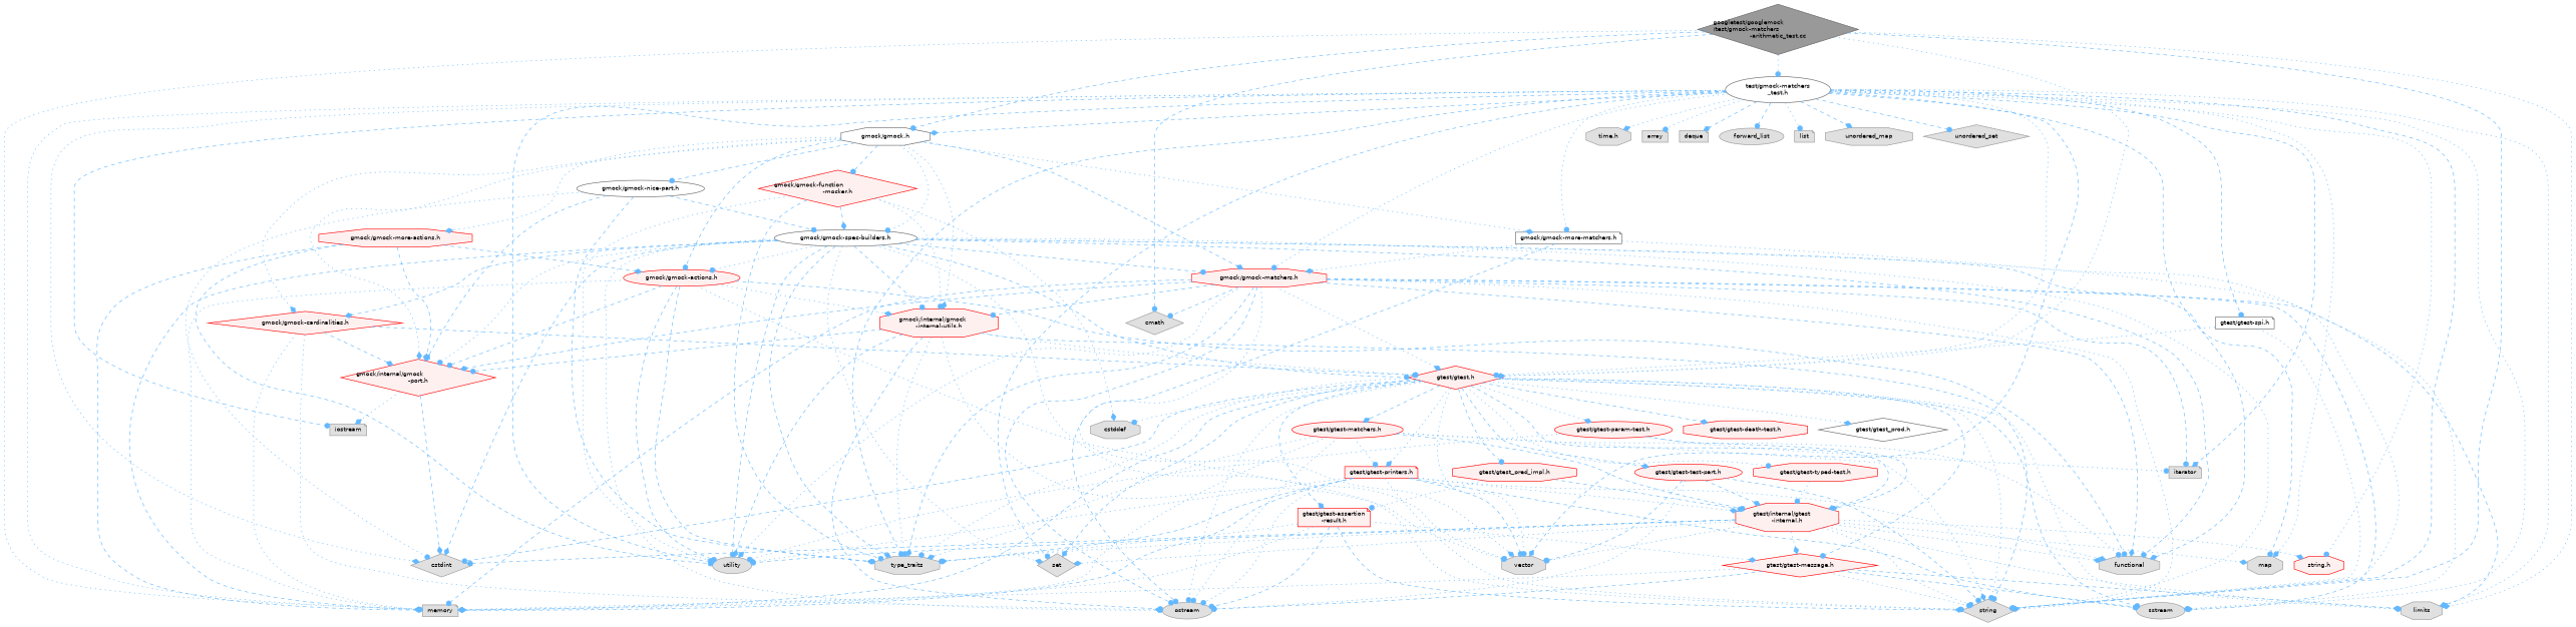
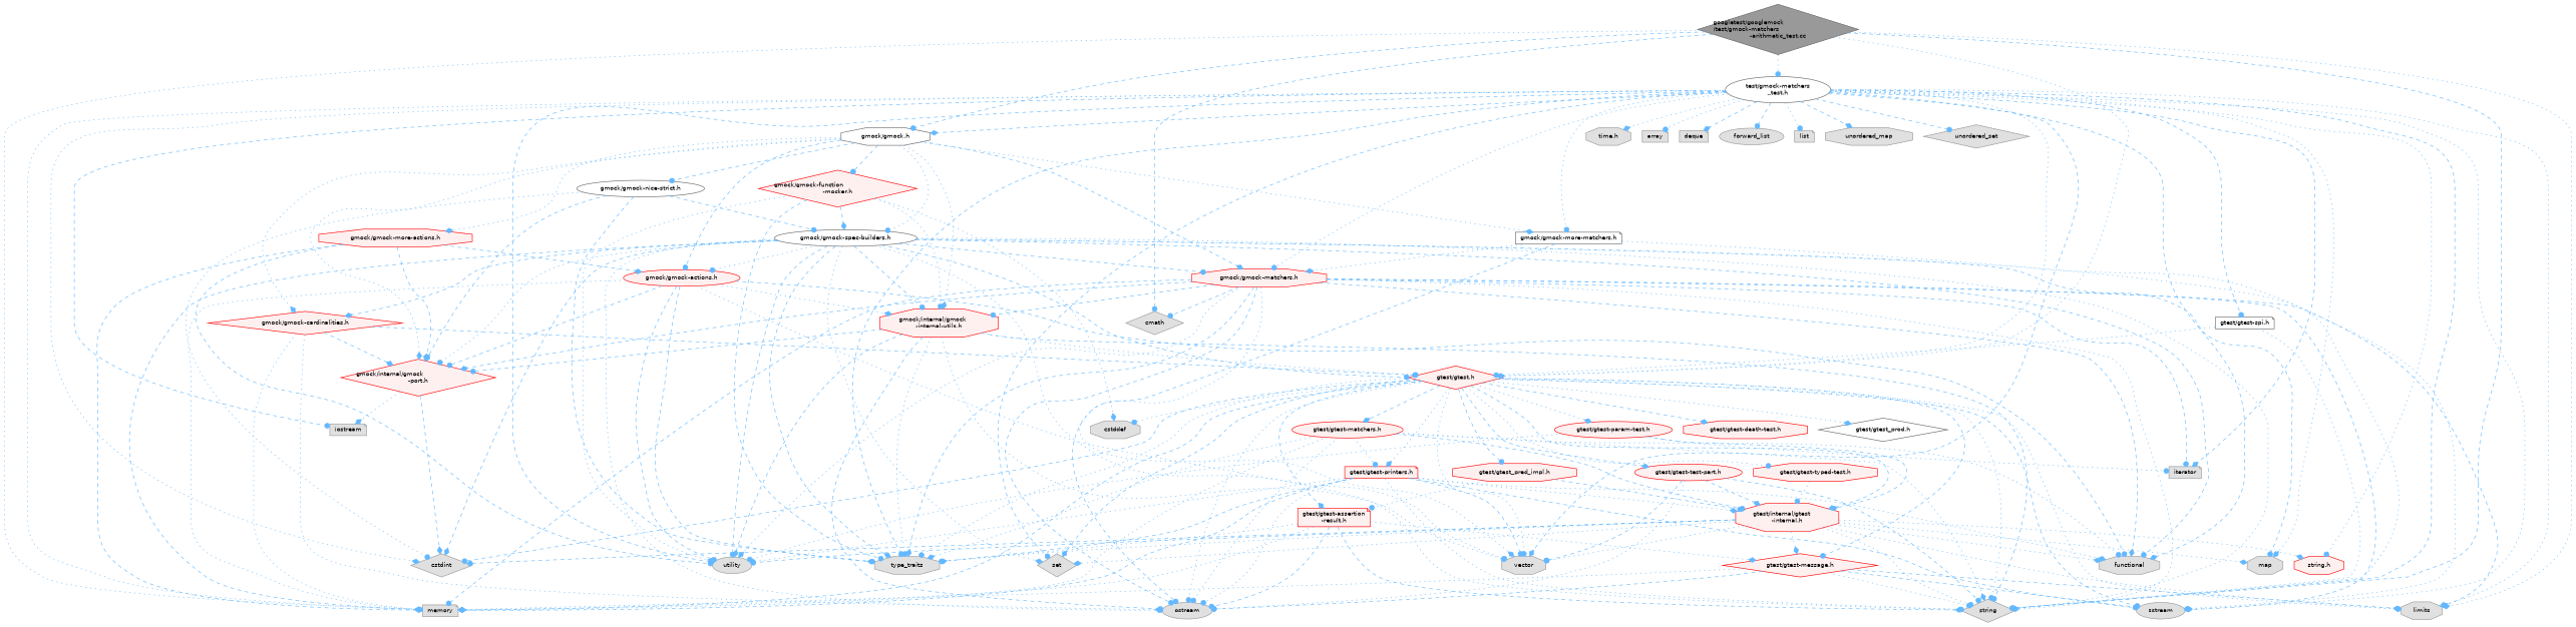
  digraph {
    node [color=grey60 fillcolor="#E0E0E0" fontname=Helvetica fontsize=10 shape=octagon style=filled]
    edge [arrowhead=dot color=steelblue1 fontname=Helvetica fontsize=10 labelfontname=Helvetica labelfontsize=10 style=dashed]
    n1 [color=gray40 fillcolor=grey60 fontcolor=black height=0.2 label="googletest/googlemock\l/test/gmock-matchers\l-arithmetic_test.cc" shape=diamond width=0.4]
    n2 [height=0.2 label=cmath shape=diamond width=0.4]
    n3 [height=0.2 label=limits width=0.4]
    n4 [height=0.2 label=memory shape=note width=0.4]
    n5 [height=0.2 label=string shape=diamond width=0.4]
    n6 [color=grey40 fillcolor=white height=0.2 label="gmock/gmock.h" width=0.4]
    n7 [color=red fillcolor="#FFF0F0" height=0.2 label="gtest/gtest.h" shape=diamond width=0.4]
    n8 [color=grey40 fillcolor=white height=0.2 label="test/gmock-matchers\l_test.h" shape=ellipse width=0.4]
    n9 [color=red fillcolor="#FFF0F0" height=0.2 label="gmock/gmock-actions.h" shape=ellipse width=0.4]
    n10 [color=red fillcolor="#FFF0F0" height=0.2 label="gmock/internal/gmock\l-internal-utils.h" width=0.4]
    n11 [color=red fillcolor="#FFF0F0" height=0.2 label="gmock/internal/gmock\l-port.h" shape=diamond width=0.4]
    n12 [color=red fillcolor="#FFF0F0" height=0.2 label="gmock/gmock-cardinalities.h" shape=diamond width=0.4]
    n13 [color=red fillcolor="#FFF0F0" height=0.2 label="gmock/gmock-function\l-mocker.h" shape=diamond width=0.4]
    n14 [color=grey40 fillcolor=white height=0.2 label="gmock/gmock-spec-builders.h" shape=ellipse width=0.4]
    n15 [color=red fillcolor="#FFF0F0" height=0.2 label="gmock/gmock-matchers.h" width=0.4]
    n16 [color=red fillcolor="#FFF0F0" height=0.2 label="gmock/gmock-more-actions.h" width=0.4]
    n17 [color=grey40 fillcolor=white height=0.2 label="gmock/gmock-more-matchers.h" shape=note width=0.4]
-   n18 [color=grey40 fillcolor=white height=0.2 label="gmock/gmock-nice-part.h" shape=ellipse width=0.4]
+   n18 [color=grey40 fillcolor=white height=0.2 label="gmock/gmock-nice-strict.h" shape=ellipse width=0.4]
    n19 [height=0.2 label=type_traits width=0.4]
    n20 [height=0.2 label=ostream shape=ellipse width=0.4]
    n21 [height=0.2 label=vector width=0.4]
    n22 [height=0.2 label=cstdint shape=diamond width=0.4]
    n23 [height=0.2 label=cstddef width=0.4]
    n24 [height=0.2 label=set shape=diamond width=0.4]
    n25 [height=0.2 label=sstream shape=ellipse width=0.4]
    n26 [color=red fillcolor="#FFF0F0" height=0.2 label="gtest/gtest-assertion\l-result.h" shape=note width=0.4]
    n27 [color=red fillcolor="#FFF0F0" height=0.2 label="gtest/gtest-message.h" shape=diamond width=0.4]
    n28 [color=red fillcolor="#FFF0F0" height=0.2 label="gtest/gtest-death-test.h" width=0.4]
    n29 [color=red fillcolor="#FFF0F0" height=0.2 label="gtest/gtest-matchers.h" shape=ellipse width=0.4]
    n30 [color=red fillcolor="#FFF0F0" height=0.2 label="gtest/gtest-printers.h" shape=note width=0.4]
    n31 [color=red fillcolor="#FFF0F0" height=0.2 label="gtest/internal/gtest\l-internal.h" width=0.4]
    n32 [color=red fillcolor="#FFF0F0" height=0.2 label="gtest/gtest-param-test.h" shape=ellipse width=0.4]
    n33 [color=red fillcolor="#FFF0F0" height=0.2 label="gtest/gtest-test-part.h" shape=ellipse width=0.4]
    n34 [color=red fillcolor="#FFF0F0" height=0.2 label="gtest/gtest-typed-test.h" width=0.4]
    n35 [color=red fillcolor="#FFF0F0" height=0.2 label="gtest/gtest_pred_impl.h" width=0.4]
    n36 [color=grey40 fillcolor=white height=0.2 label="gtest/gtest_prod.h" shape=diamond width=0.4]
    n37 [height=0.2 label=functional width=0.4]
    n38 [height=0.2 label=utility shape=ellipse width=0.4]
    n39 [height=0.2 label=iostream shape=note width=0.4]
    n40 [color=red fillcolor="#FFF0F0" height=0.2 label="string.h" width=0.4]
    n41 [height=0.2 label=map width=0.4]
    n42 [height=0.2 label=iterator shape=note width=0.4]
    n43 [height=0.2 label="time.h" width=0.4]
    n44 [height=0.2 label=array shape=note width=0.4]
    n45 [height=0.2 label=deque shape=note width=0.4]
    n46 [height=0.2 label=forward_list shape=ellipse width=0.4]
    n47 [height=0.2 label=list shape=note width=0.4]
    n48 [height=0.2 label=unordered_map width=0.4]
    n49 [height=0.2 label=unordered_set shape=diamond width=0.4]
    n50 [color=grey40 fillcolor=white height=0.2 label="gtest/gtest-spi.h" shape=note width=0.4]
    n1 -> n2
    n1 -> n3 [arrowhead=diamond style=dotted]
    n1 -> n4 [arrowhead=diamond style=dotted]
    n1 -> n5 [arrowhead=diamond]
    n1 -> n6
    n1 -> n7 [arrowhead=diamond style=dotted]
    n1 -> n8 [style=dotted]
    n6 -> n9
    n6 -> n10 [arrowhead=diamond style=dotted]
    n6 -> n11 [arrowhead=diamond style=dotted]
    n6 -> n12 [arrowhead=diamond style=dotted]
    n6 -> n13
    n6 -> n14 [style=dotted]
    n6 -> n15 [arrowhead=diamond]
    n6 -> n16 [arrowhead=diamond style=dotted]
    n6 -> n17 [arrowhead=diamond style=dotted]
    n6 -> n18
    n7 -> n3 [style=dotted]
    n7 -> n4 [arrowhead=diamond]
    n7 -> n5 [style=dotted]
    n7 -> n19 [style=dotted]
    n7 -> n20 [style=dotted]
    n7 -> n21 [style=dotted]
    n7 -> n22
    n7 -> n23 [style=dotted]
    n7 -> n24 [arrowhead=diamond]
    n7 -> n25
    n7 -> n26 [arrowhead=diamond]
    n7 -> n27
    n7 -> n28 [arrowhead=diamond]
    n7 -> n29 [arrowhead=diamond]
    n7 -> n30 [arrowhead=diamond style=dotted]
    n7 -> n31 [arrowhead=diamond]
    n7 -> n32 [arrowhead=diamond style=dotted]
    n7 -> n33 [arrowhead=diamond]
    n7 -> n34 [style=dotted]
    n7 -> n35
    n7 -> n36 [arrowhead=diamond style=dotted]
    n8 -> n3 [arrowhead=diamond style=dotted]
    n8 -> n4 [style=dotted]
    n8 -> n5 [arrowhead=diamond]
    n8 -> n6 [arrowhead=diamond]
    n8 -> n7 [arrowhead=diamond style=dotted]
    n8 -> n15 [style=dotted]
    n8 -> n17 [style=dotted]
    n8 -> n19
    n8 -> n21 [arrowhead=diamond]
    n8 -> n22 [arrowhead=diamond style=dotted]
    n8 -> n24
    n8 -> n25 [style=dotted]
    n8 -> n37 [arrowhead=diamond]
    n8 -> n38
    n8 -> n39
    n8 -> n40 [style=dotted]
    n8 -> n41 [arrowhead=diamond style=dotted]
    n8 -> n42 [arrowhead=diamond]
    n8 -> n43 [arrowhead=diamond style=dotted]
    n8 -> n44 [style=dotted]
    n8 -> n45 [arrowhead=diamond]
    n8 -> n46
    n8 -> n47 [style=dotted]
    n8 -> n48 [arrowhead=diamond]
    n8 -> n49
    n8 -> n50
    n9 -> n4 [arrowhead=diamond style=dotted]
    n9 -> n5 [style=dotted]
    n9 -> n10 [arrowhead=diamond style=dotted]
    n9 -> n11
    n9 -> n19 [arrowhead=diamond]
    n9 -> n37
    n9 -> n38
    n10 -> n5
    n10 -> n7 [style=dotted]
    n10 -> n11
    n10 -> n19 [style=dotted]
    n10 -> n20
    n10 -> n21 [style=dotted]
    n10 -> n38 [arrowhead=diamond]
    n11 -> n22 [arrowhead=diamond]
    n11 -> n39 [arrowhead=diamond style=dotted]
    n12 -> n4 [arrowhead=diamond style=dotted]
    n12 -> n7
    n12 -> n11 [arrowhead=diamond]
    n12 -> n20 [arrowhead=diamond style=dotted]
    n13 -> n10 [style=dotted]
    n13 -> n14 [arrowhead=diamond]
    n13 -> n19
    n13 -> n23 [arrowhead=diamond style=dotted]
    n13 -> n38 [arrowhead=diamond style=dotted]
    n14 -> n4 [arrowhead=diamond]
    n14 -> n5 [arrowhead=diamond style=dotted]
    n14 -> n7
    n14 -> n9 [style=dotted]
    n14 -> n10
    n14 -> n11 [style=dotted]
    n14 -> n12 [arrowhead=diamond]
    n14 -> n15
    n14 -> n19 [arrowhead=diamond]
    n14 -> n20 [style=dotted]
    n14 -> n21 [style=dotted]
    n14 -> n22 [arrowhead=diamond]
    n14 -> n24 [arrowhead=diamond style=dotted]
    n14 -> n25 [arrowhead=diamond style=dotted]
    n14 -> n37
    n14 -> n38
    n14 -> n41
    n15 -> n2
    n15 -> n3 [arrowhead=diamond]
    n15 -> n4
    n15 -> n5 [arrowhead=diamond style=dotted]
-   n15 -> n7 [arrowhead=diamond style=dotted]
    n15 -> n10
    n15 -> n11 [arrowhead=diamond]
    n15 -> n19 [arrowhead=diamond]
    n15 -> n20
    n15 -> n21 [arrowhead=diamond style=dotted]
    n15 -> n25 [arrowhead=diamond]
    n15 -> n37 [arrowhead=diamond]
    n15 -> n38 [arrowhead=diamond style=dotted]
    n15 -> n42
    n16 -> n4 [arrowhead=diamond]
    n16 -> n9 [arrowhead=diamond]
    n16 -> n11 [arrowhead=diamond]
    n16 -> n38
    n17 -> n5 [arrowhead=diamond style=dotted]
    n17 -> n15 [arrowhead=diamond style=dotted]
    n17 -> n20
    n18 -> n11 [arrowhead=diamond]
    n18 -> n14
    n18 -> n19
    n18 -> n22 [style=dotted]
    n26 -> n4 [arrowhead=diamond style=dotted]
    n26 -> n5 [arrowhead=diamond]
    n26 -> n19 [style=dotted]
    n26 -> n20
    n26 -> n27 [arrowhead=diamond style=dotted]
    n27 -> n3 [arrowhead=diamond]
    n27 -> n4 [arrowhead=diamond style=dotted]
    n27 -> n5 [style=dotted]
    n27 -> n20
    n27 -> n25
    n29 -> n4 [arrowhead=diamond style=dotted]
    n29 -> n5 [arrowhead=diamond style=dotted]
    n29 -> n19 [arrowhead=diamond style=dotted]
    n29 -> n20 [style=dotted]
    n29 -> n30 [style=dotted]
    n29 -> n31
    n29 -> n37 [style=dotted]
    n30 -> n4 [arrowhead=diamond]
    n30 -> n5 [arrowhead=diamond style=dotted]
    n30 -> n19 [arrowhead=diamond]
    n30 -> n20 [style=dotted]
    n30 -> n21
    n30 -> n25
    n30 -> n31 [arrowhead=diamond style=dotted]
    n30 -> n37 [arrowhead=diamond style=dotted]
    n30 -> n38 [style=dotted]
    n31 -> n3 [arrowhead=diamond style=dotted]
    n31 -> n5 [style=dotted]
    n31 -> n19 [style=dotted]
    n31 -> n21 [style=dotted]
    n31 -> n22
    n31 -> n24 [arrowhead=diamond style=dotted]
    n31 -> n27 [arrowhead=diamond style=dotted]
    n31 -> n37 [arrowhead=diamond style=dotted]
    n31 -> n38
    n31 -> n40 [arrowhead=diamond style=dotted]
    n31 -> n41 [arrowhead=diamond style=dotted]
    n32 -> n31 [arrowhead=diamond]
    n32 -> n38 [style=dotted]
    n32 -> n42 [style=dotted]
    n33 -> n5
    n33 -> n20 [style=dotted]
    n33 -> n21
    n33 -> n31 [arrowhead=diamond]
    n34 -> n31 [style=dotted]
    n35 -> n26 [style=dotted]
    n35 -> n31
    n50 -> n5 [style=dotted]
    n50 -> n7 [style=dotted]
  }
